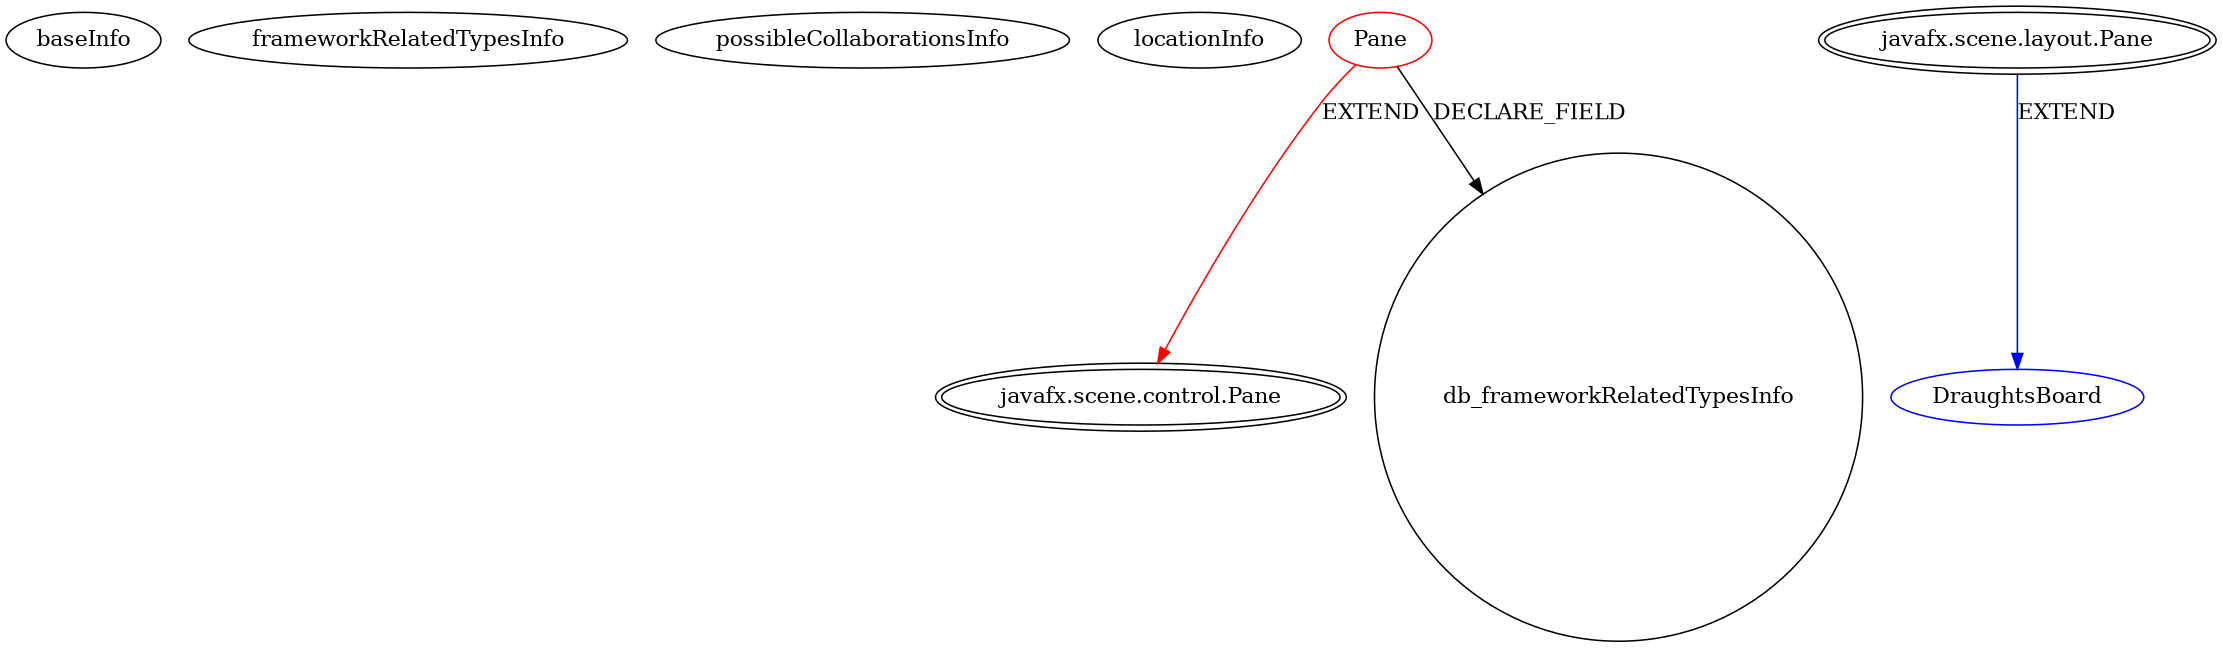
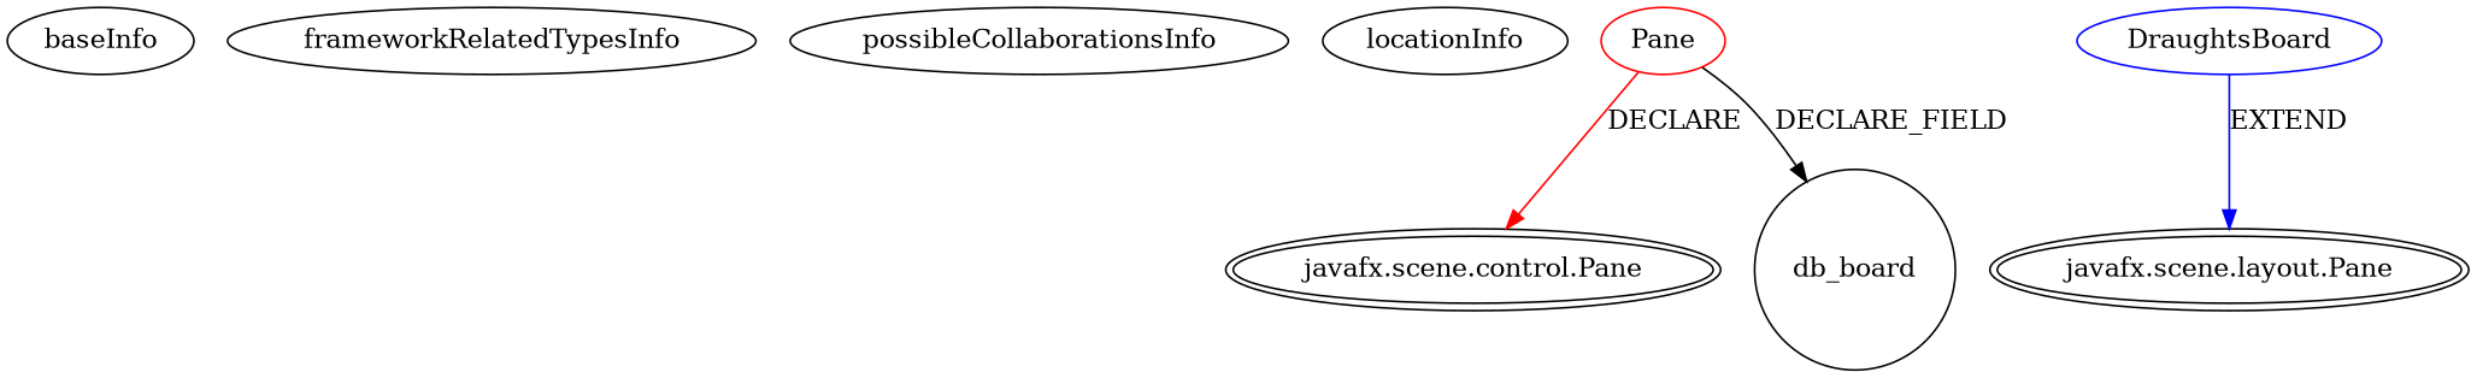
  digraph {
    baseInfo [category=extension_graph graphId=4607 isAnonymous=false possibleRelation=true]
    frameworkRelatedTypesInfo [0="javafx.scene.control.Control"]
    possibleCollaborationsInfo [0="4607~FIELD_DECLARATION-~javafx.scene.control.Control ~javafx.scene.layout.Pane ~false~false"]
    locationInfo [contextSignature=DraughtsControl filePath="/uinsion-Draughts/Draughts-master/src/DraughtsControl.java" graphId=4607 projectName="uinsion-Draughts"]
    n5 [color=red isFrameworkType=false label=Pane vertexType=ROOT_CLIENT_CLASS_DECLARATION]
    n6 [isFrameworkType=true label="javafx.scene.control.Pane" peripheries=2 vertexType=FRAMEWORK_CLASS_TYPE]
-   n7 [isFrameworkType=false label=db_frameworkRelatedTypesInfo shape=circle vertexType=FIELD_DECLARATION]
+   n7 [isFrameworkType=false label=db_board shape=circle vertexType=FIELD_DECLARATION]
    n8 [color=blue isFrameworkType=false label=DraughtsBoard vertexType=REFERENCE_CLIENT_CLASS_DECLARATION]
    n9 [isFrameworkType=true label="javafx.scene.layout.Pane" peripheries=2 vertexType=FRAMEWORK_CLASS_TYPE]
-   n5 -> n6 [color=red label=EXTEND]
+   n5 -> n6 [color=red label=DECLARE]
    n5 -> n7 [label=DECLARE_FIELD]
-   n9 -> n8 [color=blue label=EXTEND]
+   n8 -> n9 [color=blue label=EXTEND]
  }
